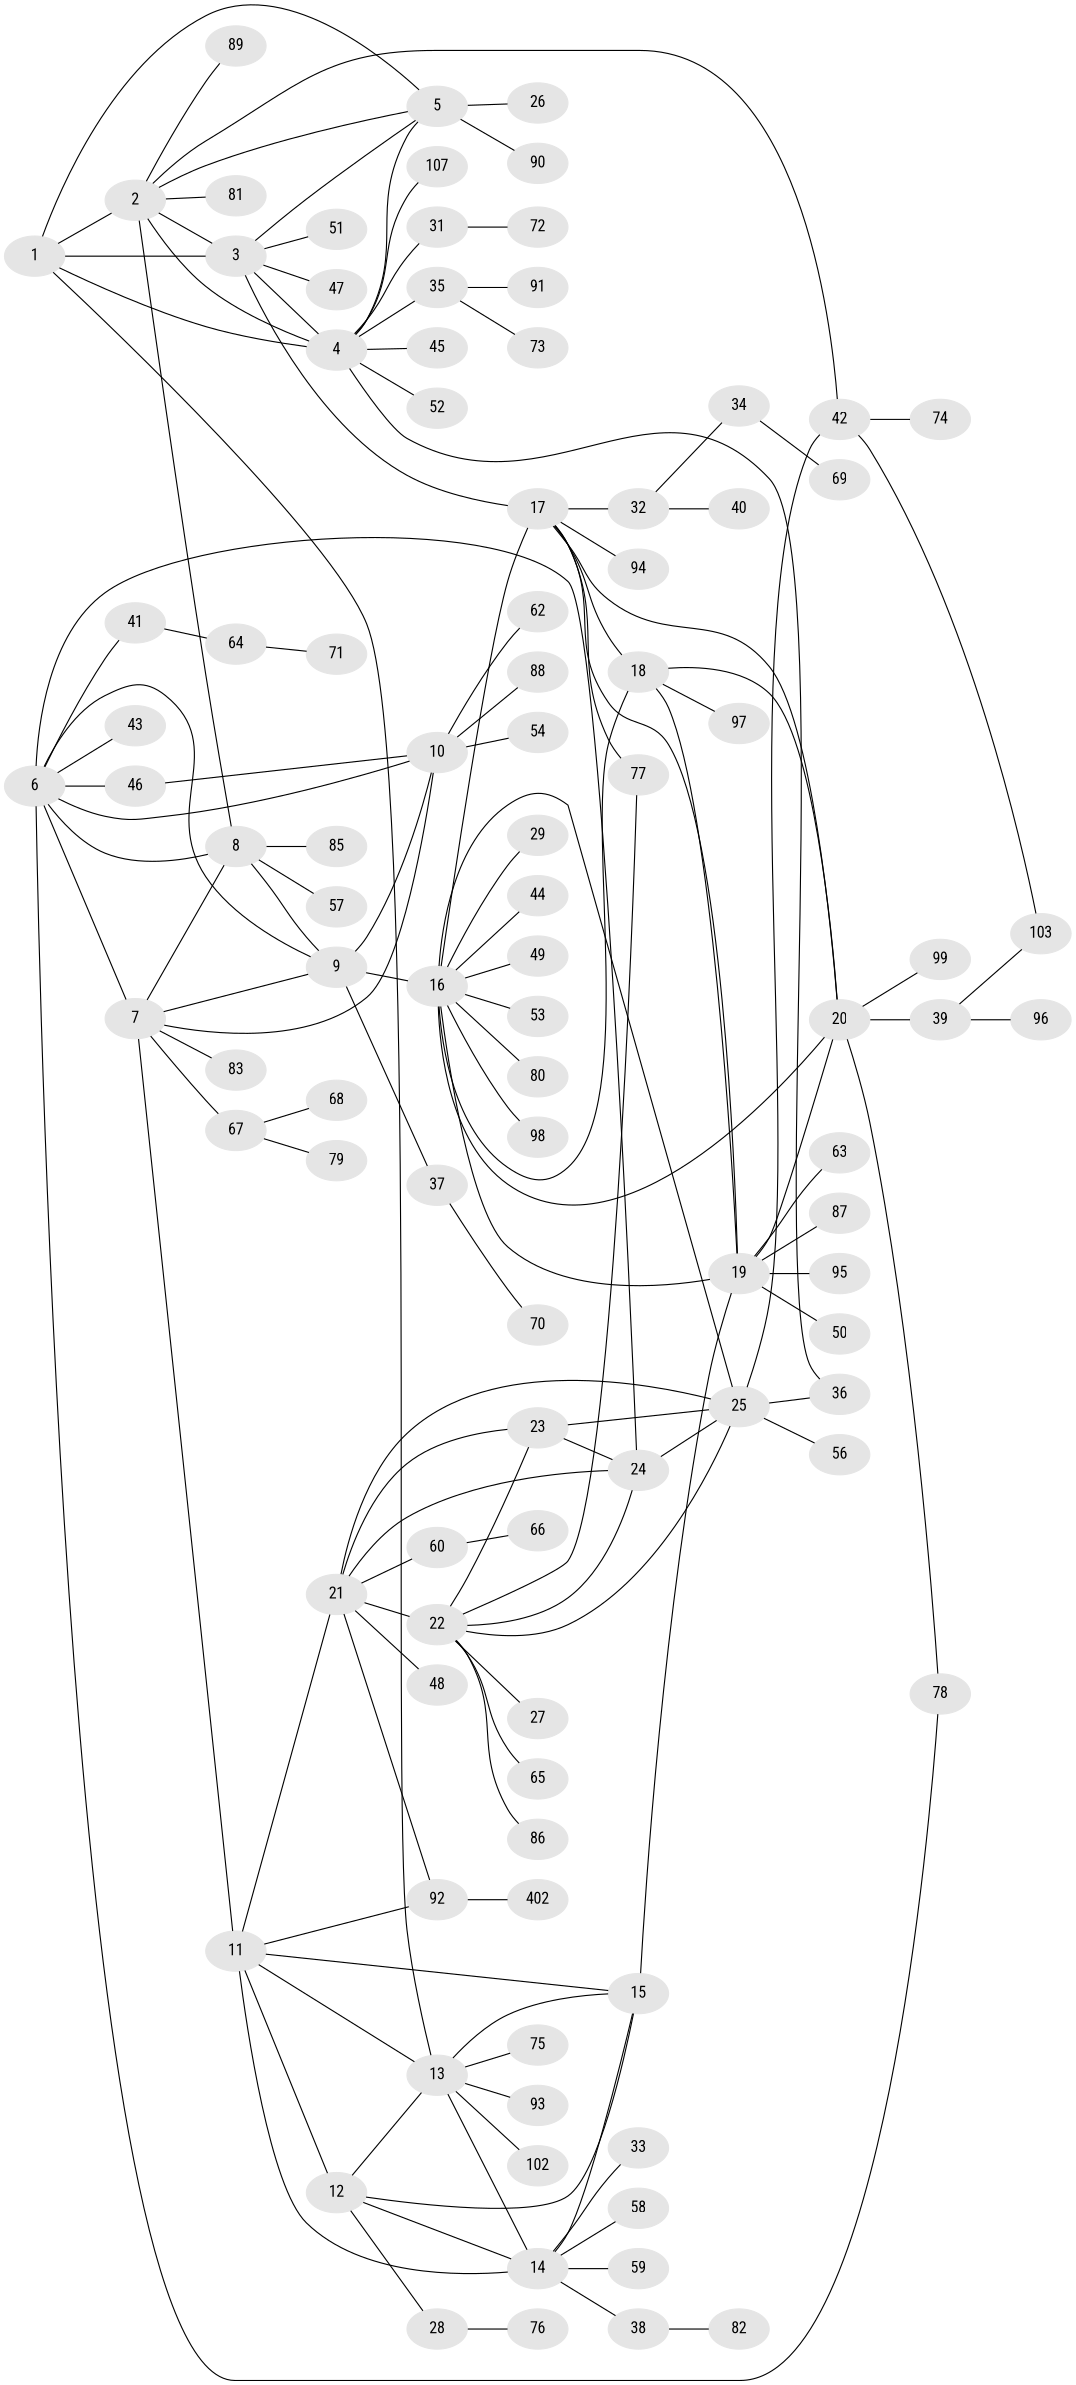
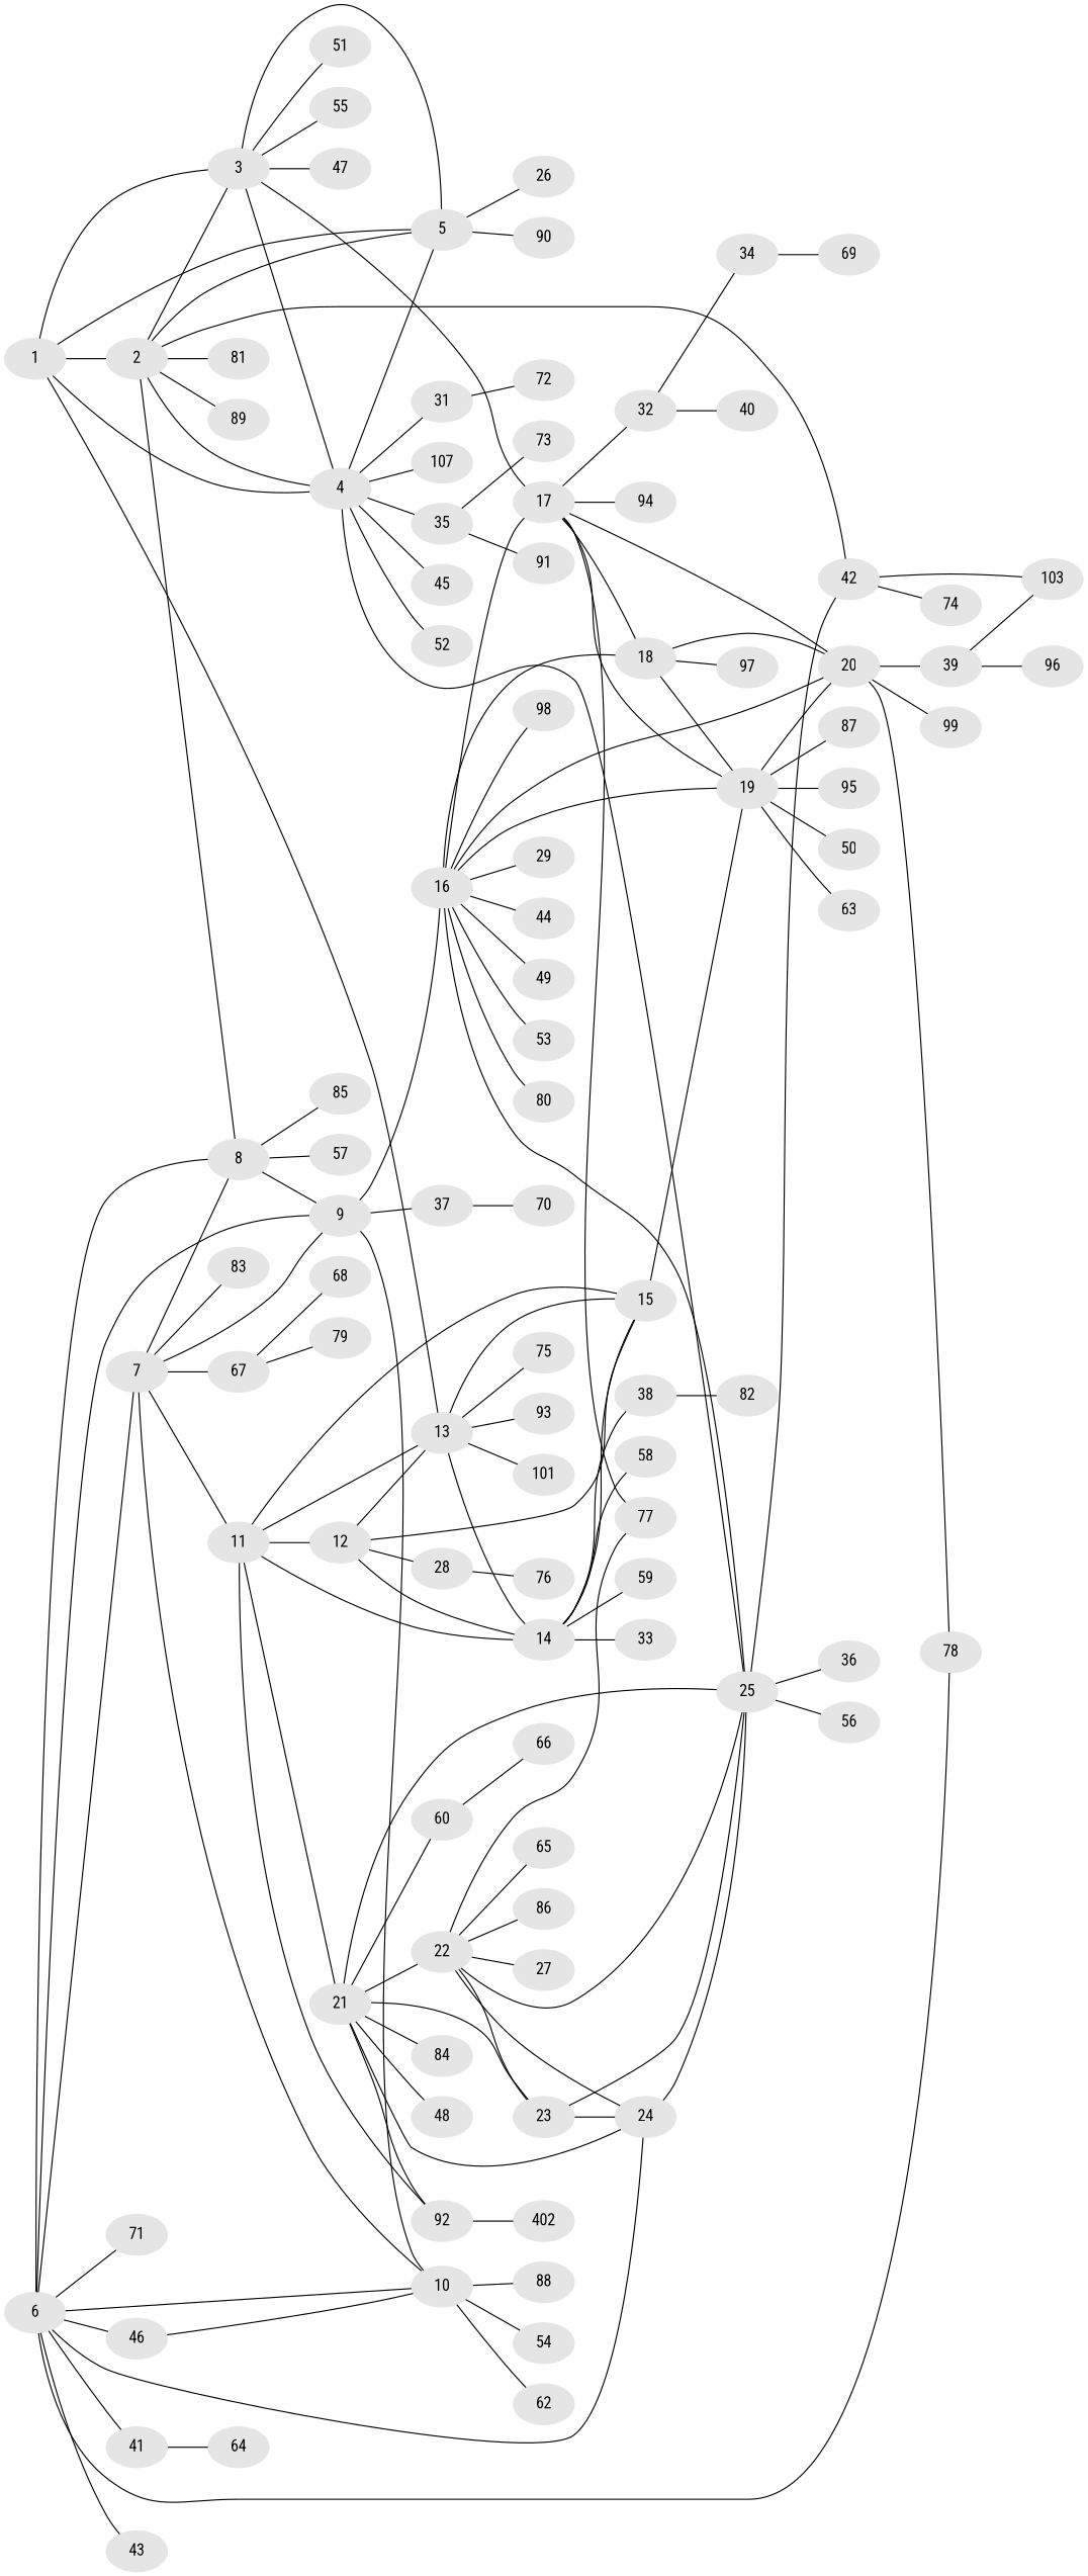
  graph {
    fontname="Roboto Condensed"
    rankdir=LR
    node [color=gray90 fontname="Roboto Condensed" style=filled]
    edge [fontname="Roboto Condensed"]
    1
    2
    3
    4
    5
    13
    8
    42
    81
    89
    17
    47
    51
+   55
    25
    31
    35
    45
    52
    n20 [label=107]
    26
    90
    14
    15
    75
    93
-   101 [label=102]
+   101
    9
    57
    85
    103
    74
    19
    18
    20
    32
    77
    94
    36
    56
    72
    73
    91
    6
    7
    10
    24
    41
    43
    46
    71
    78
    11
    67
    83
    16
    37
    54
    62
    88
    64
    12
    21
    92
    68
    79
    29
    44
    49
    53
    80
    98
    70
    28
    33
    38
    58
    59
    22
    23
    48
    60
+   84
    n84 [label=402]
    76
    82
    50
    63
    87
    95
    97
    39
    99
    34
    40
    96
    27
    65
    86
    66
    69
    1 -- 2
    1 -- 3
    1 -- 4
    1 -- 5
    1 -- 13
    2 -- 3
    2 -- 4
    2 -- 5
    2 -- 8
    2 -- 42
    2 -- 81
    2 -- 89
    3 -- 4
    3 -- 5
    3 -- 17
    3 -- 47
    3 -- 51
+   3 -- 55
    4 -- 5
-   4 -- 36
+   4 -- 25
    4 -- 31
    4 -- 35
    4 -- 45
    4 -- 52
    4 -- n20
    5 -- 26
    5 -- 90
    13 -- 14
    13 -- 15
    13 -- 75
    13 -- 93
    13 -- 101
    8 -- 9
    8 -- 57
    8 -- 85
    42 -- 103
    42 -- 74
    17 -- 19
    17 -- 18
    17 -- 20
    17 -- 32
    17 -- 77
    17 -- 94
    25 -- 42
    25 -- 36
    25 -- 56
    31 -- 72
    35 -- 73
    35 -- 91
    14 -- 15
    14 -- 33
    14 -- 38
    14 -- 58
    14 -- 59
    15 -- 19
    9 -- 10
    9 -- 16
    9 -- 37
    19 -- 20
    19 -- 50
    19 -- 63
    19 -- 87
    19 -- 95
    18 -- 19
    18 -- 20
    18 -- 97
    20 -- 78
    20 -- 39
    20 -- 99
    32 -- 34
    32 -- 40
    6 -- 8
    6 -- 9
    6 -- 7
    6 -- 10
    6 -- 24
    6 -- 41
    6 -- 43
    6 -- 46
-   64 -- 71
+   6 -- 71
    6 -- 78
    7 -- 8
    7 -- 9
    7 -- 10
    7 -- 11
    7 -- 67
    7 -- 83
    10 -- 54
    10 -- 62
    10 -- 88
    24 -- 25
    41 -- 64
    46 -- 10
    11 -- 13
    11 -- 14
    11 -- 15
    11 -- 12
    11 -- 21
    11 -- 92
    67 -- 68
    67 -- 79
    16 -- 17
    16 -- 25
    16 -- 19
    16 -- 18
    16 -- 20
    16 -- 29
    16 -- 44
    16 -- 49
    16 -- 53
    16 -- 80
    16 -- 98
    37 -- 70
    12 -- 13
    12 -- 14
    12 -- 15
    12 -- 28
    21 -- 25
    21 -- 24
    21 -- 92
    21 -- 22
    21 -- 23
    21 -- 48
    21 -- 60
+   21 -- 84
    92 -- n84
    28 -- 76
    38 -- 82
    22 -- 25
    22 -- 77
    22 -- 24
    22 -- 23
    22 -- 27
    22 -- 65
    22 -- 86
    23 -- 25
    23 -- 24
    60 -- 66
    39 -- 103
    39 -- 96
    34 -- 69
  }
